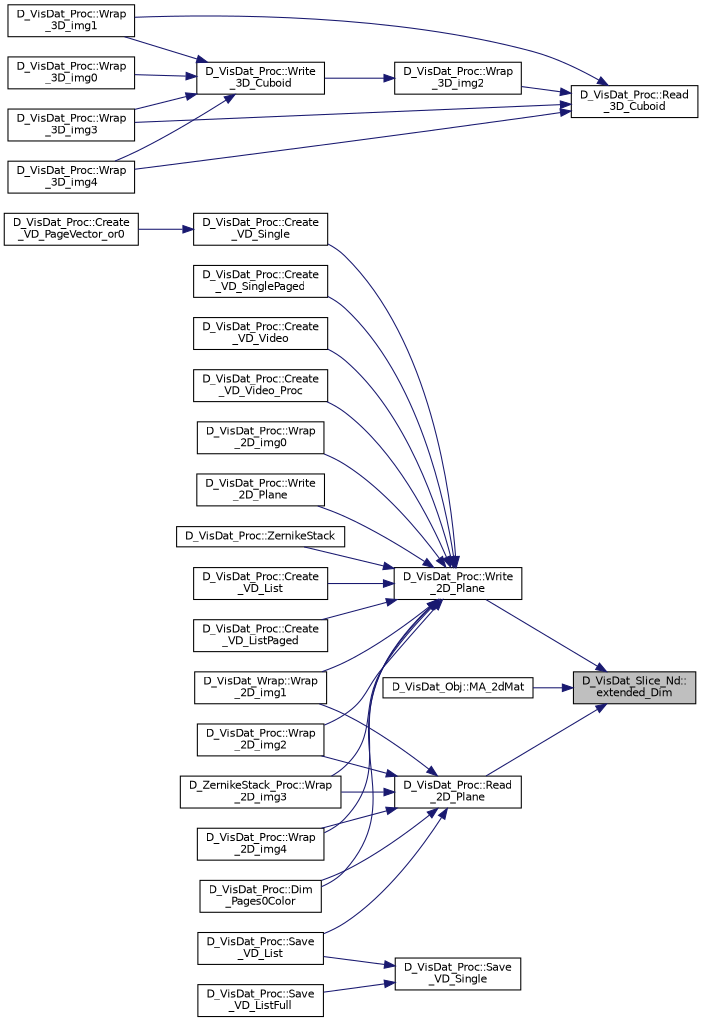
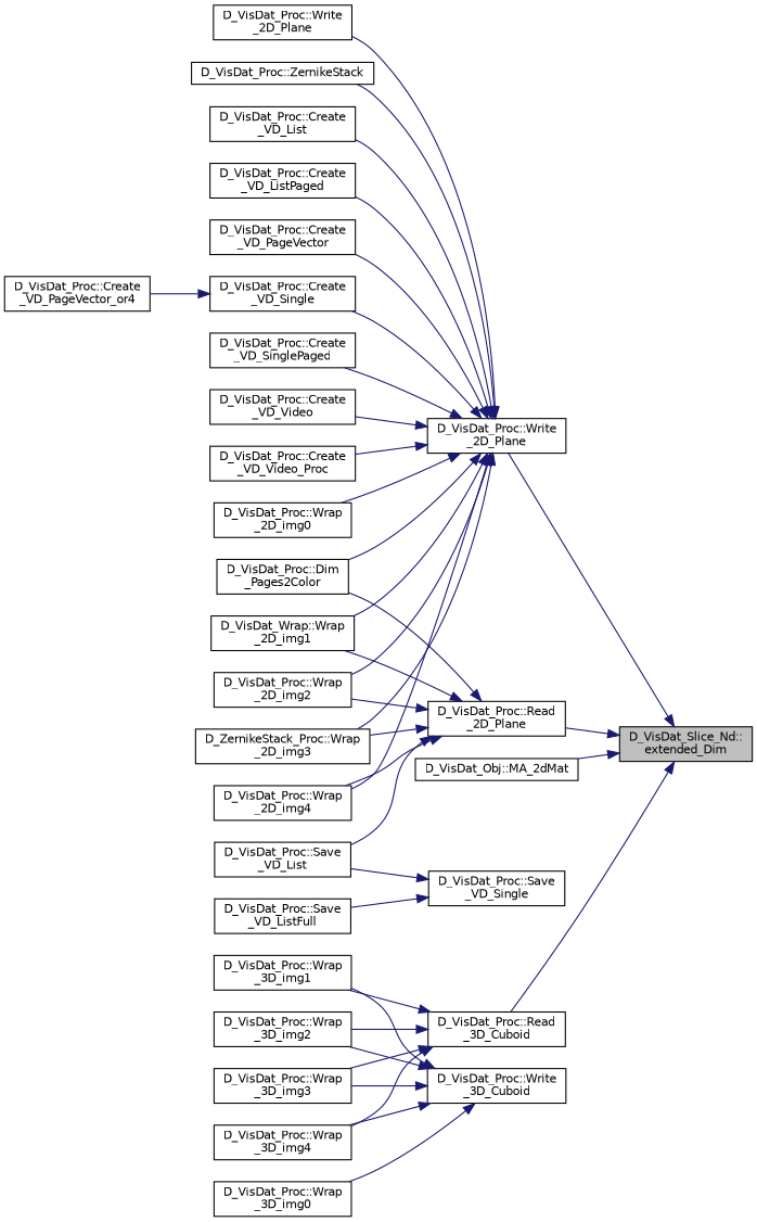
  digraph {
    rankdir=RL
    node [color=black fillcolor=white fontname=Helvetica fontsize=10 shape=record style=filled]
    edge [color=midnightblue dir=back fontname=Helvetica fontsize=10 labelfontname=Helvetica labelfontsize=10 style=solid]
    n1 [fillcolor=grey75 fontcolor=black height=0.2 label="D_VisDat_Slice_Nd::\lextended_Dim" width=0.4]
    n2 [height=0.2 label="D_VisDat_Obj::MA_2dMat" width=0.4]
    n3 [height=0.2 label="D_VisDat_Proc::Read\l_2D_Plane" width=0.4]
    n4 [height=0.2 label="D_VisDat_Proc::Read\l_3D_Cuboid" width=0.4]
    n5 [height=0.2 label="D_VisDat_Proc::Write\l_2D_Plane" width=0.4]
-   n6 [height=0.2 label="D_VisDat_Proc::Dim\l_Pages0Color" width=0.4]
+   n6 [height=0.2 label="D_VisDat_Proc::Dim\l_Pages2Color" width=0.4]
    n7 [height=0.2 label="D_VisDat_Wrap::Wrap\l_2D_img1" width=0.4]
    n8 [height=0.2 label="D_VisDat_Proc::Wrap\l_2D_img2" width=0.4]
    n9 [height=0.2 label="D_ZernikeStack_Proc::Wrap\l_2D_img3" width=0.4]
    n10 [height=0.2 label="D_VisDat_Proc::Wrap\l_2D_img4" width=0.4]
    n11 [height=0.2 label="D_VisDat_Proc::Save\l_VD_List" width=0.4]
    n12 [height=0.2 label="D_VisDat_Proc::Wrap\l_3D_img1" width=0.4]
    n13 [height=0.2 label="D_VisDat_Proc::Wrap\l_3D_img2" width=0.4]
    n14 [height=0.2 label="D_VisDat_Proc::Wrap\l_3D_img3" width=0.4]
    n15 [height=0.2 label="D_VisDat_Proc::Wrap\l_3D_img4" width=0.4]
    n16 [height=0.2 label="D_VisDat_Proc::Create\l_VD_List" width=0.4]
    n17 [height=0.2 label="D_VisDat_Proc::Create\l_VD_ListPaged" width=0.4]
+   n18 [height=0.2 label="D_VisDat_Proc::Create\l_VD_PageVector" width=0.4]
    n19 [height=0.2 label="D_VisDat_Proc::Create\l_VD_Single" width=0.4]
    n20 [height=0.2 label="D_VisDat_Proc::Create\l_VD_SinglePaged" width=0.4]
    n21 [height=0.2 label="D_VisDat_Proc::Create\l_VD_Video" width=0.4]
    n22 [height=0.2 label="D_VisDat_Proc::Create\l_VD_Video_Proc" width=0.4]
    n23 [height=0.2 label="D_VisDat_Proc::Wrap\l_2D_img0" width=0.4]
    n24 [height=0.2 label="D_VisDat_Proc::Write\l_2D_Plane" width=0.4]
    n25 [height=0.2 label="D_VisDat_Proc::ZernikeStack" width=0.4]
    n26 [height=0.2 label="D_VisDat_Proc::Write\l_3D_Cuboid" width=0.4]
    n27 [height=0.2 label="D_VisDat_Proc::Wrap\l_3D_img0" width=0.4]
    n28 [height=0.2 label="D_VisDat_Proc::Save\l_VD_Single" width=0.4]
    n29 [height=0.2 label="D_VisDat_Proc::Save\l_VD_ListFull" width=0.4]
-   n30 [height=0.2 label="D_VisDat_Proc::Create\l_VD_PageVector_or0" width=0.4]
+   n30 [height=0.2 label="D_VisDat_Proc::Create\l_VD_PageVector_or4" width=0.4]
    n1 -> n2
    n1 -> n3
+   n1 -> n4
    n1 -> n5
    n3 -> n6
    n3 -> n7
    n3 -> n8
    n3 -> n9
    n3 -> n10
    n3 -> n11
    n4 -> n12
    n4 -> n13
    n4 -> n14
    n4 -> n15
    n5 -> n6
    n5 -> n7
    n5 -> n8
    n5 -> n9
    n5 -> n10
    n5 -> n16
    n5 -> n17
+   n5 -> n18
    n5 -> n19
    n5 -> n20
    n5 -> n21
    n5 -> n22
    n5 -> n23
    n5 -> n24
    n5 -> n25
    n19 -> n30
    n26 -> n12
-   n13 -> n26
+   n26 -> n13
    n26 -> n14
    n26 -> n15
    n26 -> n27
    n28 -> n11
    n28 -> n29
  }
